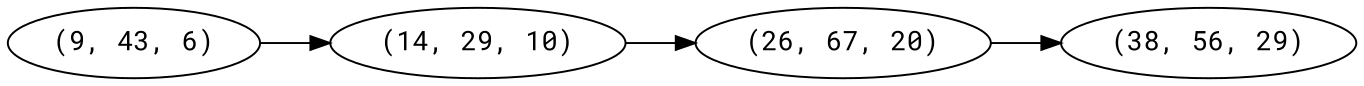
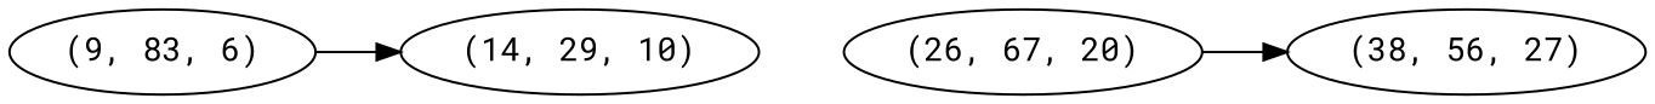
  digraph {
    fontname="Roboto Mono"
    rankdir=LR
    node [fontname="Roboto Mono"]
    edge [fontname="Roboto Mono"]
    n1 [label="(14, 29, 10)"]
-   "(9, 83, 6)" [label="(9, 43, 6)"]
+   "(9, 83, 6)"
    "(26, 67, 20)"
-   "(38, 56, 27)" [label="(38, 56, 29)"]
-   n1 -> "(26, 67, 20)"
+   "(38, 56, 27)"
    "(9, 83, 6)" -> n1
    "(26, 67, 20)" -> "(38, 56, 27)"
  }
